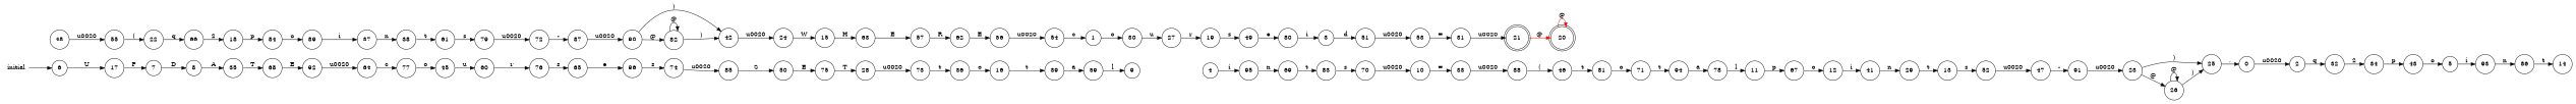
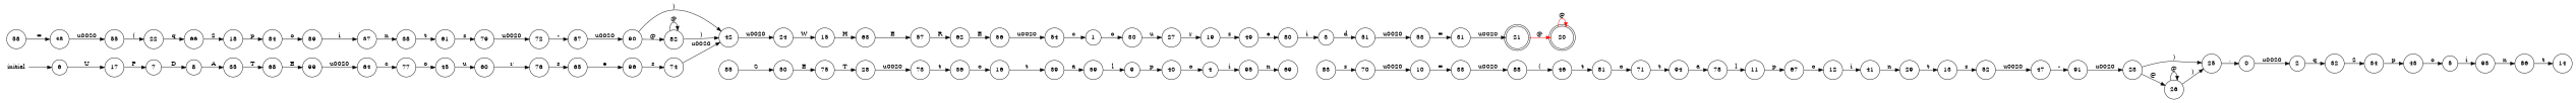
  digraph {
    rankdir=LR
    node [shape=circle]
    0
    2
    32
    34
    1
    30
    27
    19
    43
    3
    51
    53
    31
    4
    95
    69
    83
    5
    93
    86
    14
    6
    17
    7
    initial [shape=plaintext]
    8
    35
    68
-   92
+   92 [label=99]
    9
+   40
    10
    33
    88
    46
    11
    67
    12
    41
    29
    13
    52
    47
    91
+   58
    48
    15
    63
    57
    62
    16
    39
    59
    18
    84
    89
    37
    49
    80
    20 [shape=doublecircle]
    21 [shape=doublecircle]
    22
    66
    23
    25
    26
    24
    28
    73
    36
    81
    64
    38
    61
    79
    72
    42
    55
    45
    60
    76
    65
    71
    94
    50
    75
    54
    56
    96
    87
    77
    74
    85
    70
    78
    90
    82
    0 -> 2 [label="\u0020"]
    2 -> 32 [label=q]
    32 -> 34 [label=2]
    34 -> 43 [label=p]
    1 -> 30 [label=o]
    30 -> 27 [label=u]
    27 -> 19 [label=r]
    19 -> 49 [label=s]
    43 -> 5 [label=o]
    3 -> 51 [label=d]
    51 -> 53 [label="\u0020"]
    53 -> 31 [label="="]
    31 -> 21 [label="\u0020"]
    4 -> 95 [label=i]
    95 -> 69 [label=n]
-   69 -> 83 [label=t]
    83 -> 70 [label=s]
    5 -> 93 [label=i]
    93 -> 86 [label=n]
    86 -> 14 [label=t]
    6 -> 17 [label=U]
    17 -> 7 [label=P]
    7 -> 8 [label=D]
    initial -> 6
    8 -> 35 [label=A]
    35 -> 68 [label=T]
    68 -> 92 [label=E]
    92 -> 64 [label="\u0020"]
+   9 -> 40 [label=p]
+   40 -> 4 [label=o]
    10 -> 33 [label="="]
    33 -> 88 [label="\u0020"]
    88 -> 46 [label="("]
    46 -> 81 [label=t]
    11 -> 67 [label=p]
    67 -> 12 [label=o]
    12 -> 41 [label=i]
    41 -> 29 [label=n]
    29 -> 13 [label=t]
    13 -> 52 [label=s]
    52 -> 47 [label="\u0020"]
    47 -> 91 [label="-"]
    91 -> 23 [label="\u0020"]
+   58 -> 48 [label="="]
    48 -> 55 [label="\u0020"]
    15 -> 63 [label=H]
    63 -> 57 [label=E]
    57 -> 62 [label=R]
    62 -> 56 [label=E]
    16 -> 39 [label=t]
    39 -> 59 [label=a]
    59 -> 9 [label=l]
    18 -> 84 [label=p]
    84 -> 89 [label=o]
    89 -> 37 [label=i]
    37 -> 38 [label=n]
    49 -> 80 [label=e]
    80 -> 3 [label=i]
    20 -> 20 [color=red label="@"]
    21 -> 20 [color=red label="@"]
    22 -> 66 [label=q]
    66 -> 18 [label=2]
    23 -> 25 [label=")"]
    23 -> 26 [label="@"]
    25 -> 0 [label=","]
    26 -> 25 [label=")"]
    26 -> 26 [label="@"]
    24 -> 15 [label=W]
    28 -> 73 [label="\u0020"]
    73 -> 36 [label=t]
    36 -> 16 [label=o]
    81 -> 71 [label=o]
    64 -> 77 [label=c]
    38 -> 61 [label=t]
    61 -> 79 [label=s]
    79 -> 72 [label="\u0020"]
    72 -> 87 [label="-"]
    42 -> 24 [label="\u0020"]
    55 -> 22 [label="("]
    45 -> 60 [label=u]
    60 -> 76 [label=r]
    76 -> 65 [label=s]
    65 -> 96 [label=e]
    71 -> 94 [label=t]
    94 -> 78 [label=a]
    50 -> 75 [label=E]
    75 -> 28 [label=T]
    54 -> 1 [label=c]
    56 -> 54 [label="\u0020"]
    96 -> 74 [label=s]
    87 -> 90 [label="\u0020"]
    77 -> 45 [label=o]
-   74 -> 85 [label="\u0020"]
+   74 -> 42 [label="\u0020"]
    85 -> 50 [label=S]
    70 -> 10 [label="\u0020"]
    78 -> 11 [label=l]
    90 -> 42 [label=")"]
    90 -> 82 [label="@"]
    82 -> 42 [label=")"]
    82 -> 82 [label="@"]
  }
